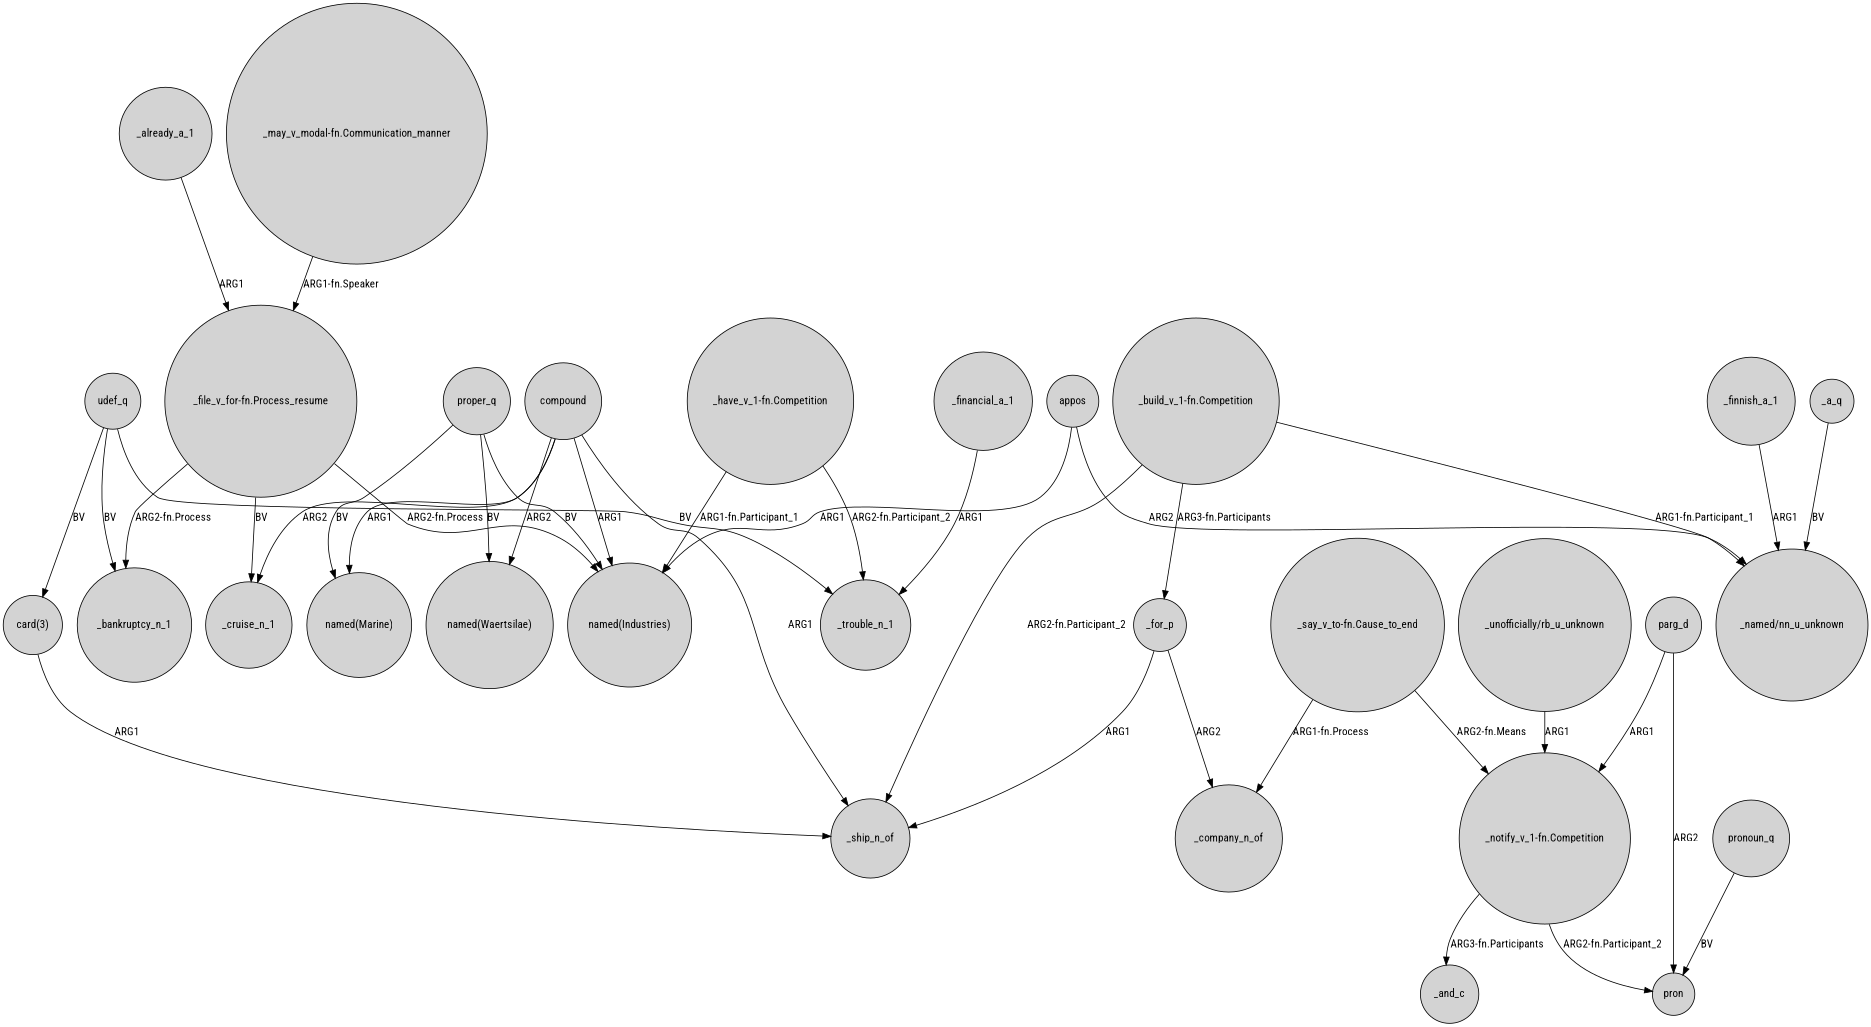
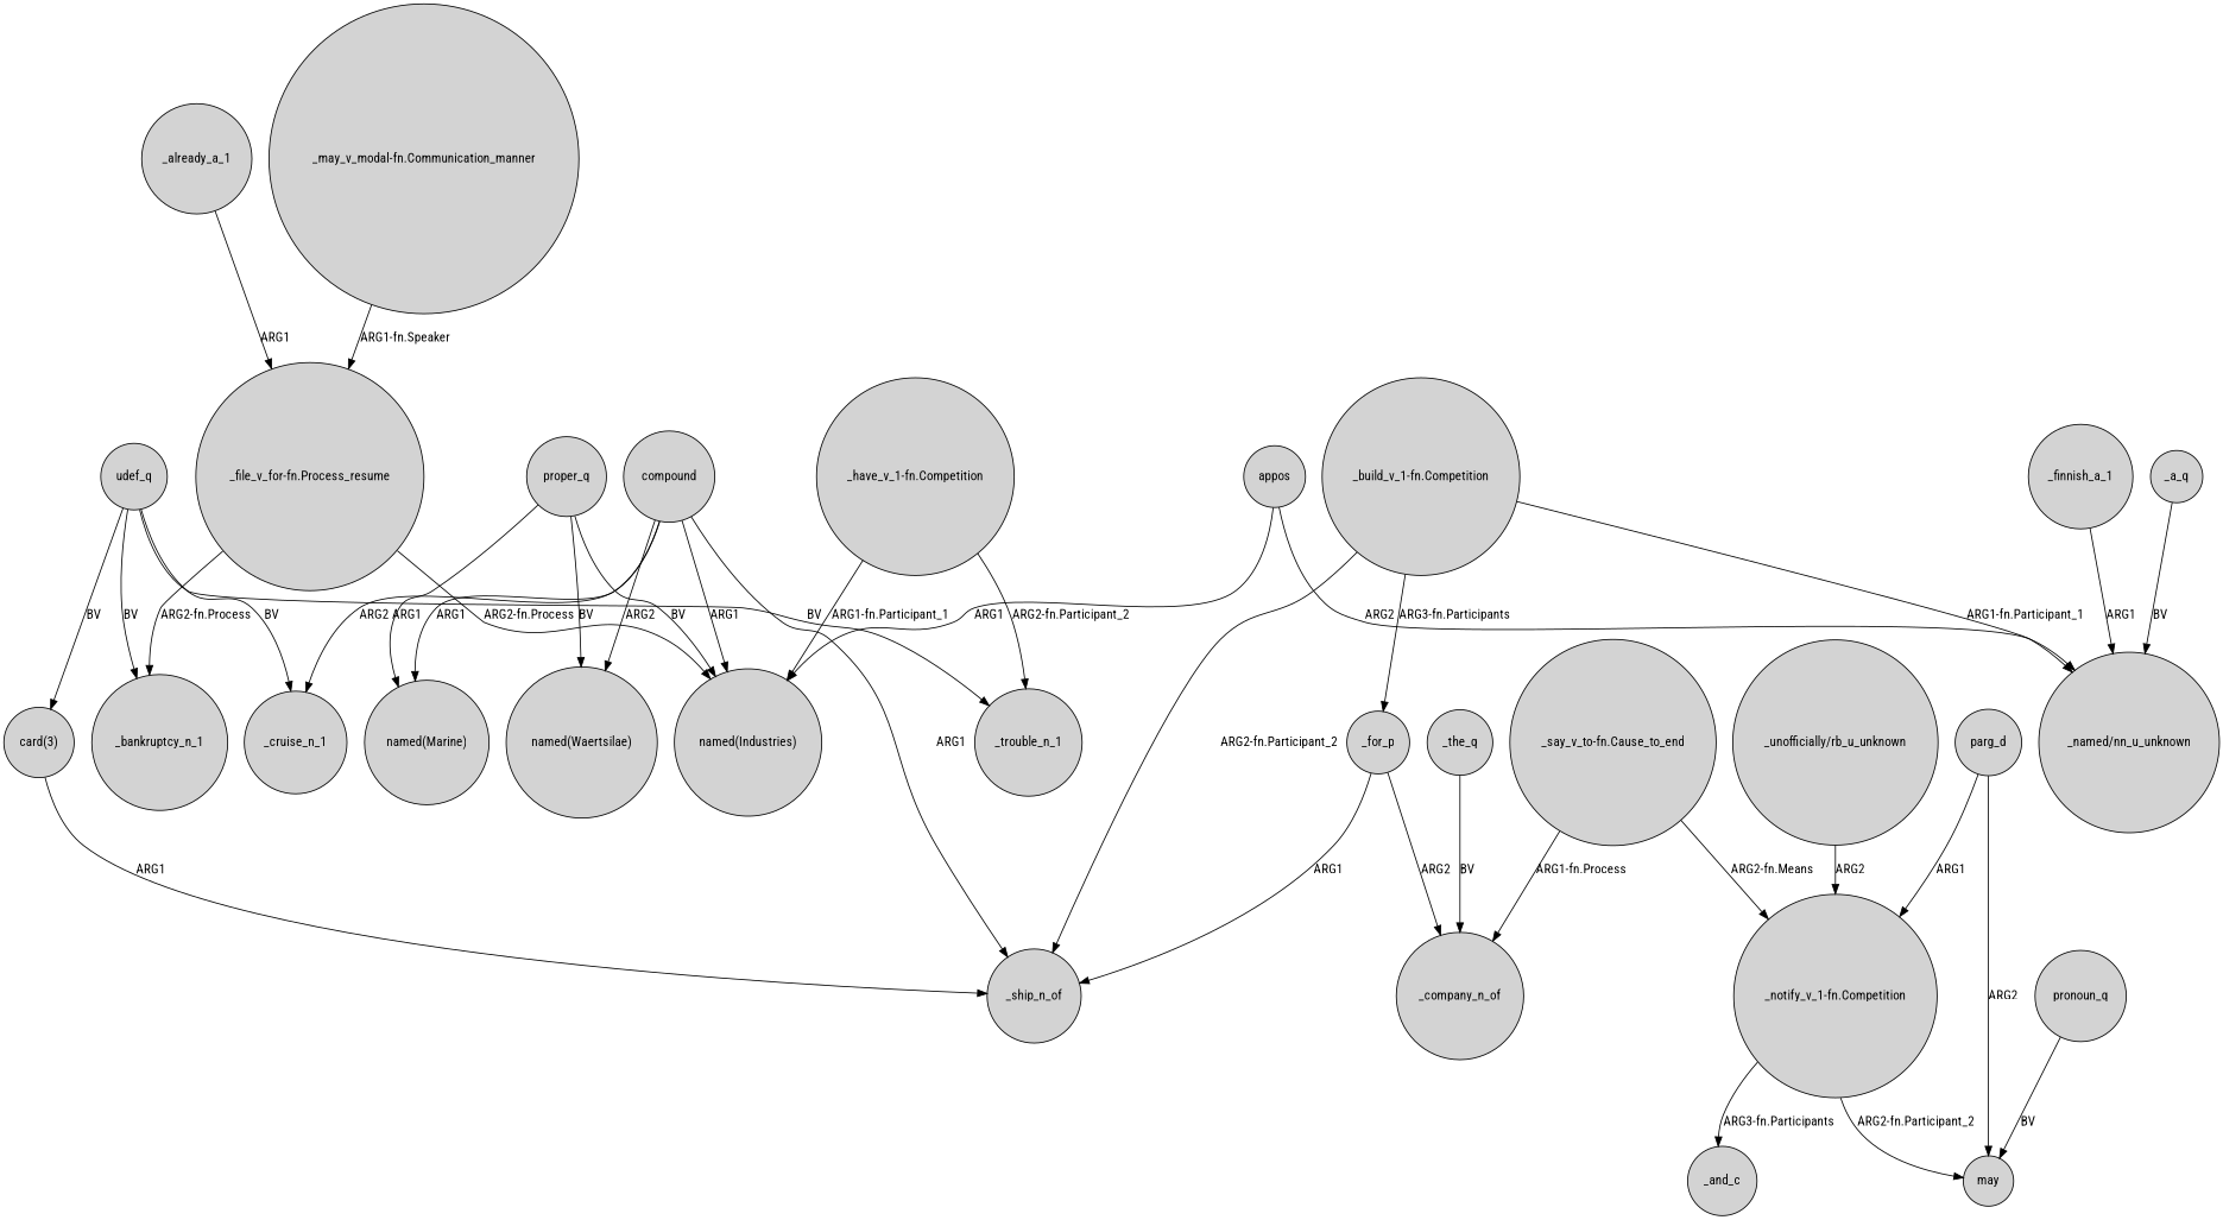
  digraph {
    fontname="Roboto Condensed"
    node [fontname="Roboto Condensed" shape=circle style=filled]
    edge [fontname="Roboto Condensed"]
    udef_q
    _cruise_n_1
    _trouble_n_1
    _bankruptcy_n_1
    "card(3)"
    proper_q
    "named(Marine)"
    "named(Industries)"
    "named(Waertsilae)"
    _ship_n_of
    _already_a_1
    "_file_v_for-fn.Process_resume"
-   _financial_a_1
    appos
    n15 [label="_named/nn_u_unknown"]
    compound
    parg_d
-   pron
+   pron [label=may]
    "_notify_v_1-fn.Competition"
    _and_c
    "_may_v_modal-fn.Communication_manner"
    "_build_v_1-fn.Competition"
    _for_p
    _company_n_of
    "_unofficially/rb_u_unknown"
    _finnish_a_1
    _a_q
    pronoun_q
    "_have_v_1-fn.Competition"
    "_say_v_to-fn.Cause_to_end"
-   "_file_v_for-fn.Process_resume" -> _cruise_n_1 [label=BV]
+   _the_q
+   udef_q -> _cruise_n_1 [label=BV]
    udef_q -> _trouble_n_1 [label=BV]
    udef_q -> _bankruptcy_n_1 [label=BV]
    udef_q -> "card(3)" [label=BV]
    "card(3)" -> _ship_n_of [label=ARG1]
-   proper_q -> "named(Marine)" [label=BV]
+   proper_q -> "named(Marine)" [label=ARG1]
    proper_q -> "named(Industries)" [label=BV]
    proper_q -> "named(Waertsilae)" [label=BV]
    _already_a_1 -> "_file_v_for-fn.Process_resume" [label=ARG1]
    "_file_v_for-fn.Process_resume" -> _bankruptcy_n_1 [label="ARG2-fn.Process"]
    "_file_v_for-fn.Process_resume" -> "named(Industries)" [label="ARG2-fn.Process"]
-   _financial_a_1 -> _trouble_n_1 [label=ARG1]
    appos -> "named(Industries)" [label=ARG1]
    appos -> n15 [label=ARG2]
    compound -> _cruise_n_1 [label=ARG2]
    compound -> "named(Marine)" [label=ARG1]
    compound -> "named(Industries)" [label=ARG1]
    compound -> "named(Waertsilae)" [label=ARG2]
    compound -> _ship_n_of [label=ARG1]
    parg_d -> pron [label=ARG2]
    parg_d -> "_notify_v_1-fn.Competition" [label=ARG1]
    "_notify_v_1-fn.Competition" -> pron [label="ARG2-fn.Participant_2"]
    "_notify_v_1-fn.Competition" -> _and_c [label="ARG3-fn.Participants"]
    "_may_v_modal-fn.Communication_manner" -> "_file_v_for-fn.Process_resume" [label="ARG1-fn.Speaker"]
    "_build_v_1-fn.Competition" -> _ship_n_of [label="ARG2-fn.Participant_2"]
    "_build_v_1-fn.Competition" -> n15 [label="ARG1-fn.Participant_1"]
    "_build_v_1-fn.Competition" -> _for_p [label="ARG3-fn.Participants"]
    _for_p -> _ship_n_of [label=ARG1]
    _for_p -> _company_n_of [label=ARG2]
-   "_unofficially/rb_u_unknown" -> "_notify_v_1-fn.Competition" [label=ARG1]
+   "_unofficially/rb_u_unknown" -> "_notify_v_1-fn.Competition" [label=ARG2]
    _finnish_a_1 -> n15 [label=ARG1]
    _a_q -> n15 [label=BV]
    pronoun_q -> pron [label=BV]
    "_have_v_1-fn.Competition" -> _trouble_n_1 [label="ARG2-fn.Participant_2"]
    "_have_v_1-fn.Competition" -> "named(Industries)" [label="ARG1-fn.Participant_1"]
    "_say_v_to-fn.Cause_to_end" -> "_notify_v_1-fn.Competition" [label="ARG2-fn.Means"]
    "_say_v_to-fn.Cause_to_end" -> _company_n_of [label="ARG1-fn.Process"]
+   _the_q -> _company_n_of [label=BV]
  }
